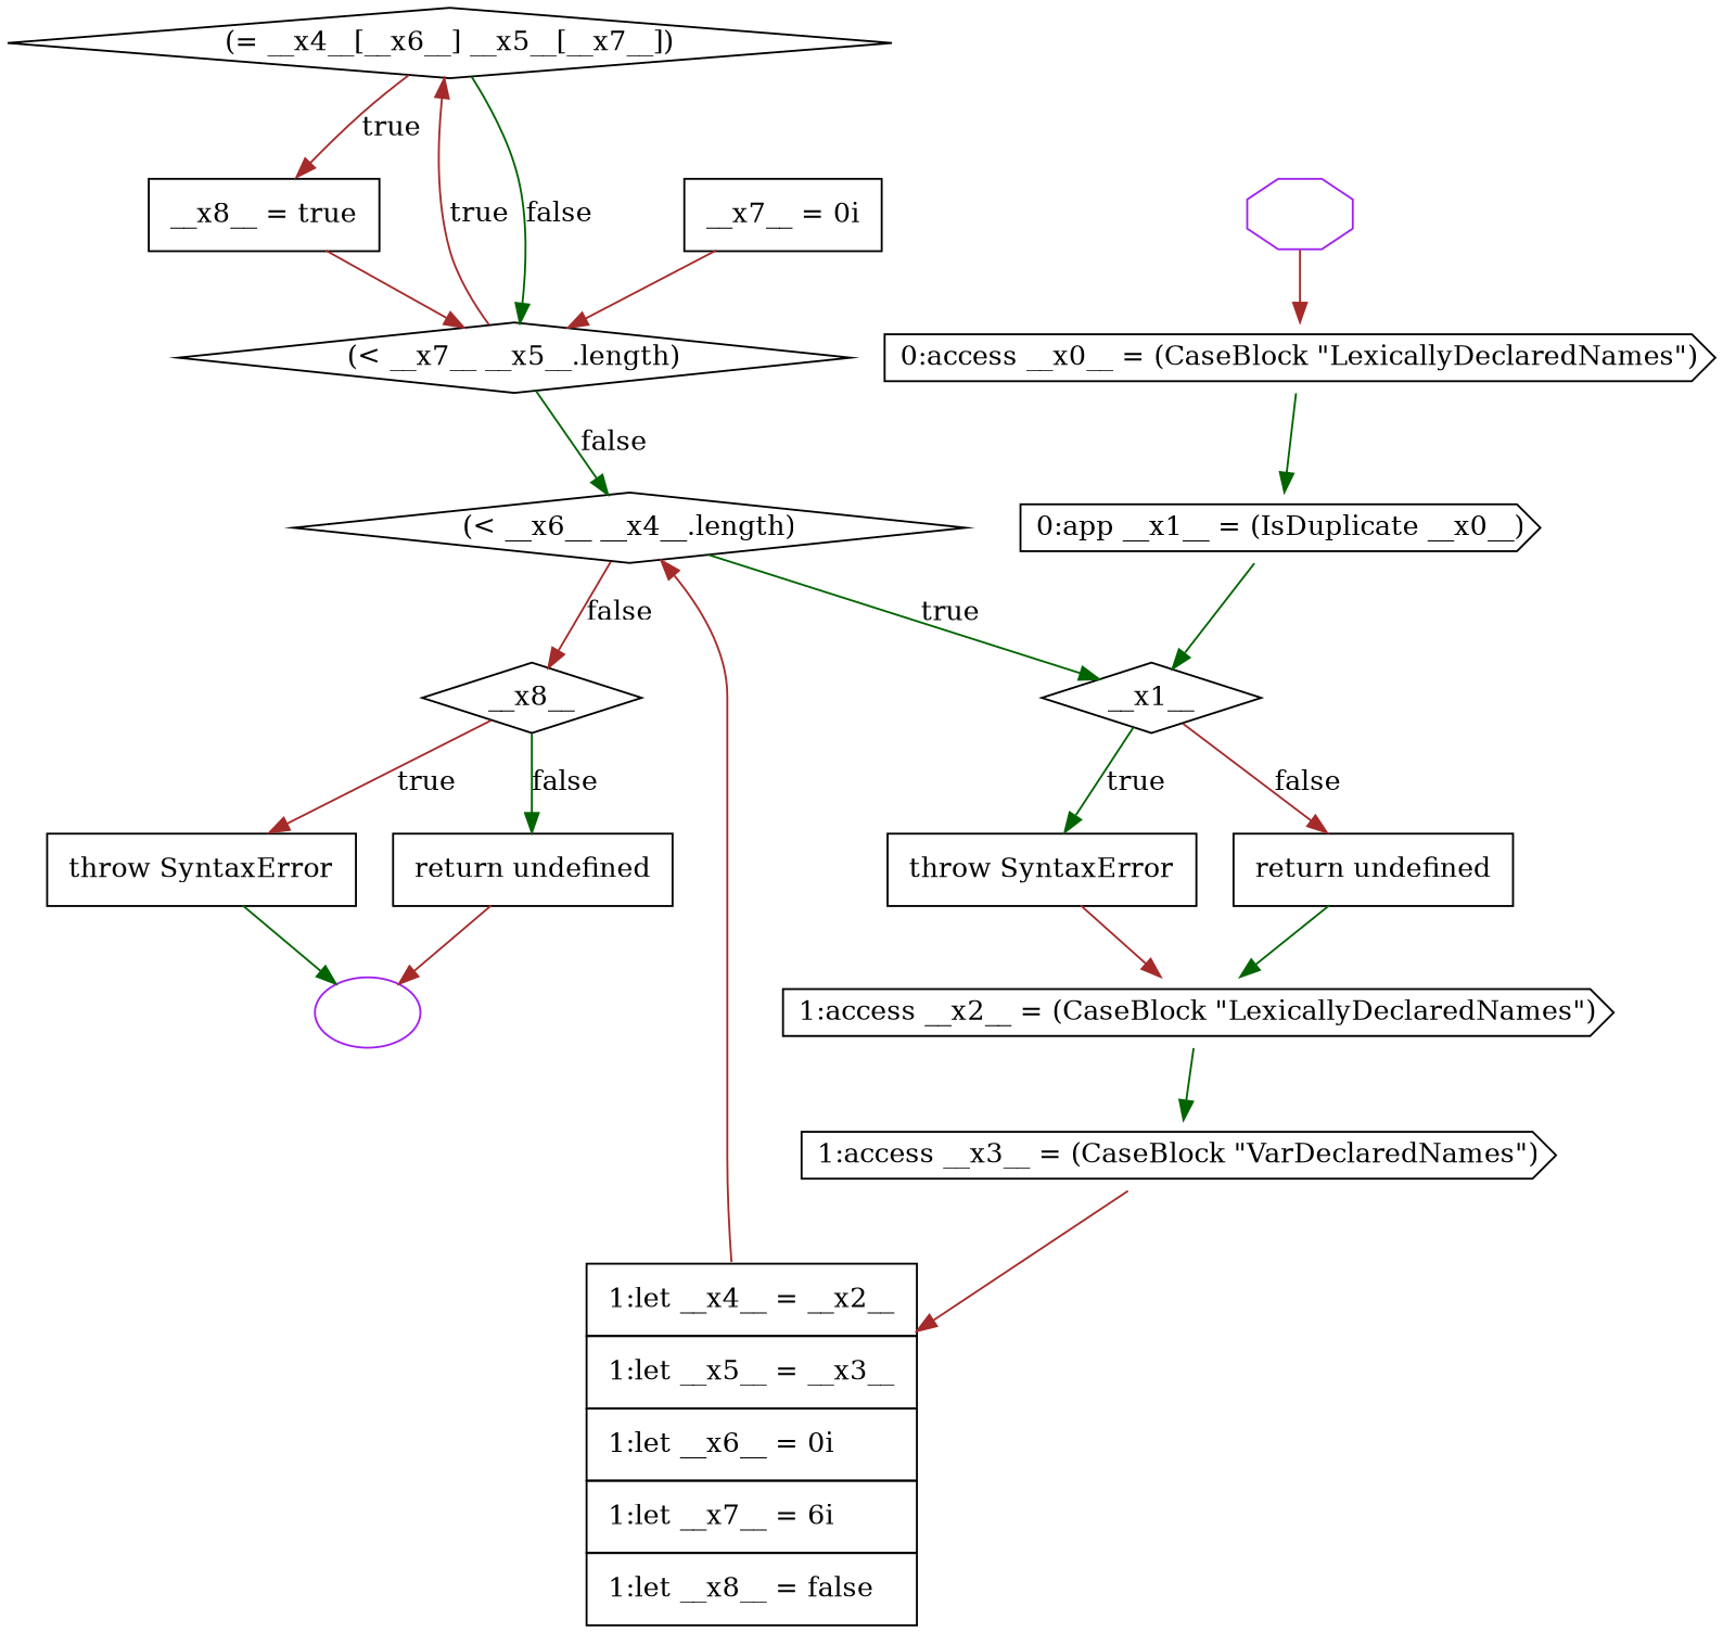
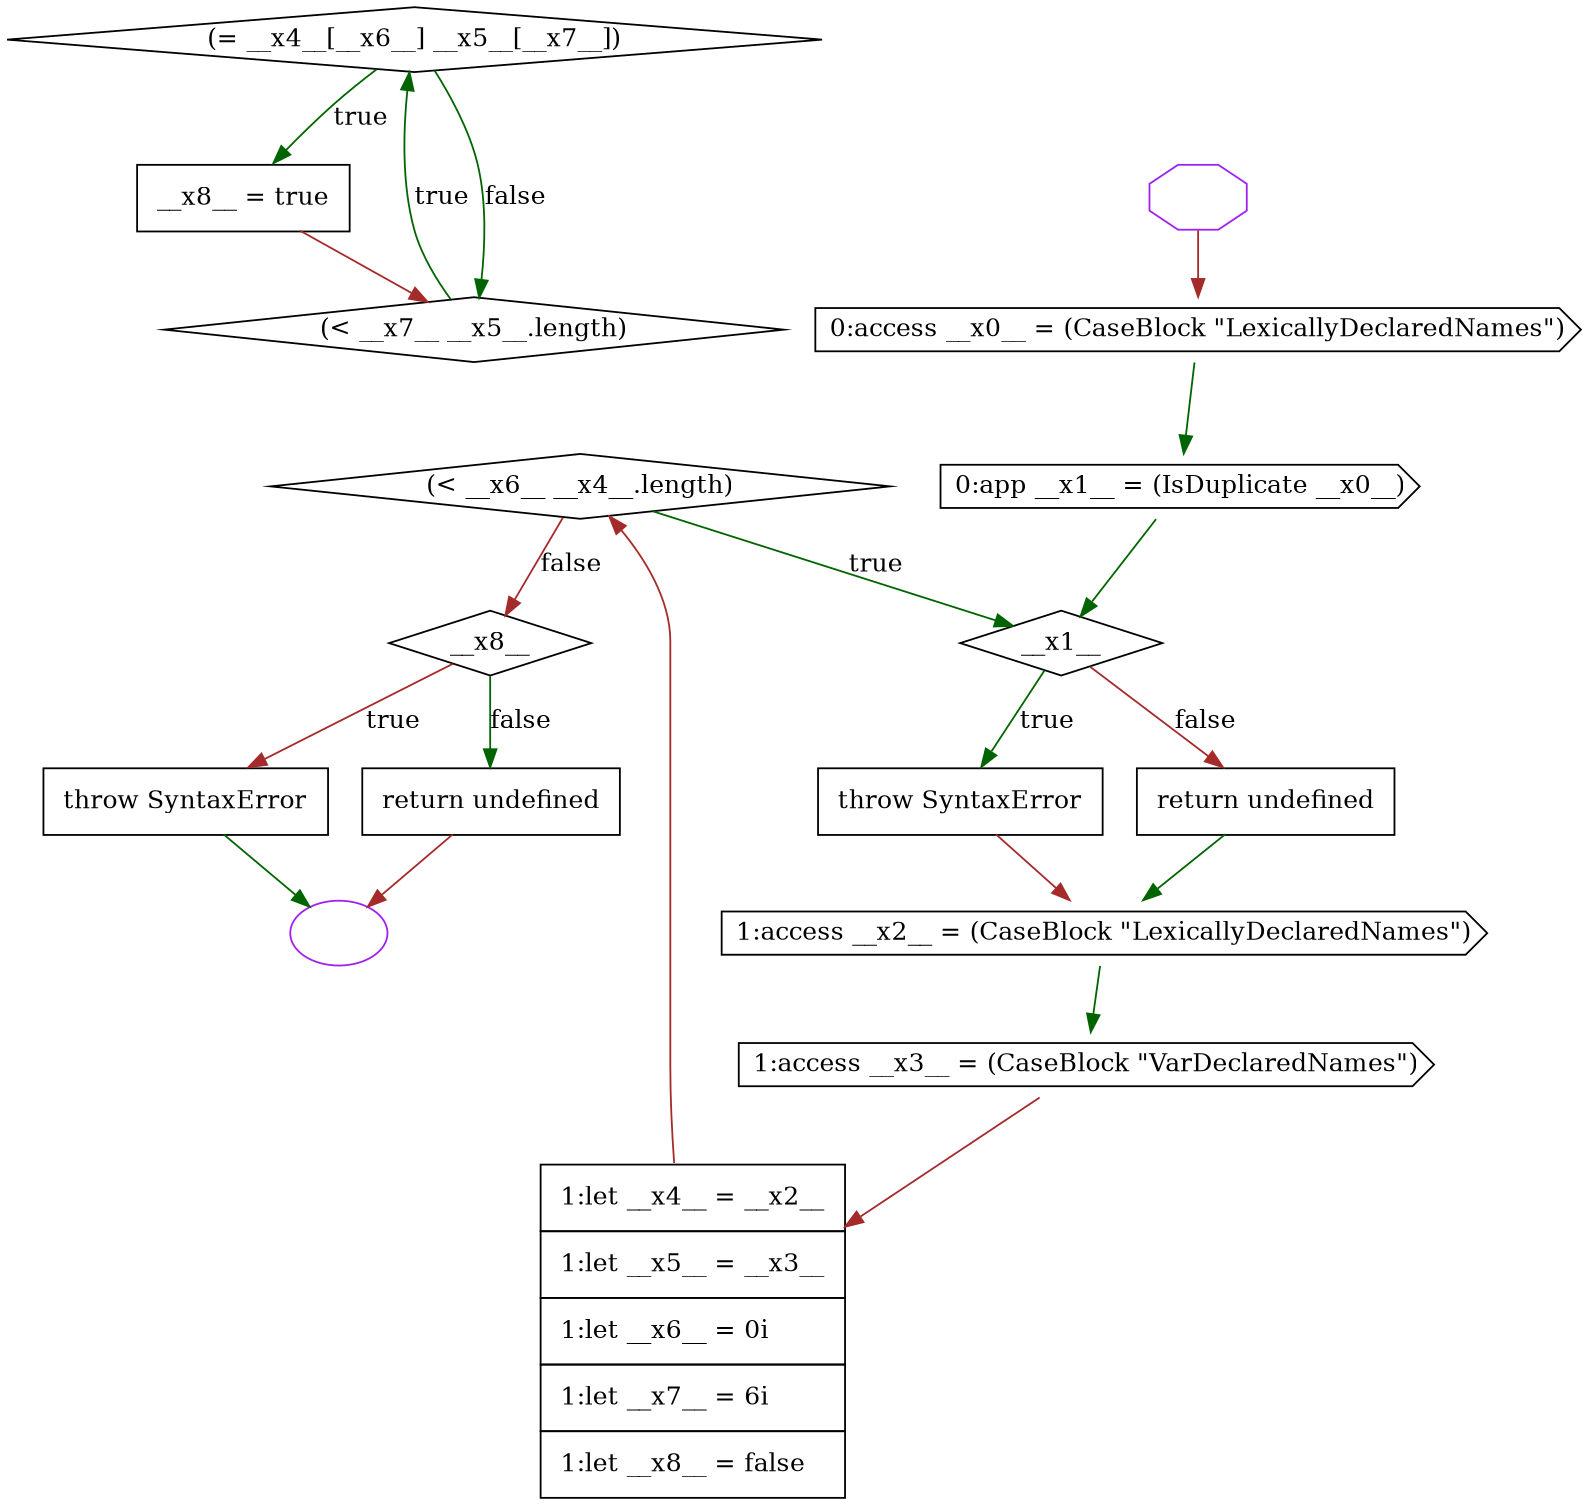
  digraph {
    node [color=black fillcolor=white shape=none style=filled]
    edge [color=darkgreen]
    n1 [label=<<font color="black">(= __x4__[__x6__] __x5__[__x7__])</font>> shape=diamond]
    n2 [label=<<font color="black">(&lt; __x7__ __x5__.length)</font>> shape=diamond]
    n3 [label=<<font color="black">     <table border="0" cellborder="1" cellspacing="0" cellpadding="10">       <tr><td align="left">__x8__ = true</td></tr>     </table>   </font>> margin=0]
    n4 [label=<<font color="black">(&lt; __x6__ __x4__.length)</font>> shape=diamond]
    n5 [label=<<font color="black">     <table border="0" cellborder="1" cellspacing="0" cellpadding="10">       <tr><td align="left">1:let __x4__ = __x2__</td></tr>       <tr><td align="left">1:let __x5__ = __x3__</td></tr>       <tr><td align="left">1:let __x6__ = 0i</td></tr>       <tr><td align="left">1:let __x7__ = 6i</td></tr>       <tr><td align="left">1:let __x8__ = false</td></tr>     </table>   </font>> margin=0]
    n6 [label=<<font color="black">__x1__</font>> shape=diamond]
    n7 [label=<<font color="black">__x8__</font>> shape=diamond]
    n8 [label=<<font color="black">1:access __x2__ = (CaseBlock &quot;LexicallyDeclaredNames&quot;)</font>> shape=cds]
    n9 [label=<<font color="black">1:access __x3__ = (CaseBlock &quot;VarDeclaredNames&quot;)</font>> shape=cds]
    n10 [label=<<font color="black">     <table border="0" cellborder="1" cellspacing="0" cellpadding="10">       <tr><td align="left">throw SyntaxError</td></tr>     </table>   </font>> margin=0]
    n11 [color=purple label=" " shape=ellipse]
-   n12 [label=<<font color="black">     <table border="0" cellborder="1" cellspacing="0" cellpadding="10">       <tr><td align="left">__x7__ = 0i</td></tr>     </table>   </font>> margin=0]
    n13 [label=<<font color="black">     <table border="0" cellborder="1" cellspacing="0" cellpadding="10">       <tr><td align="left">return undefined</td></tr>     </table>   </font>> margin=0]
    n14 [label=<<font color="black">0:app __x1__ = (IsDuplicate __x0__)</font>> shape=cds]
    n15 [label=<<font color="black">     <table border="0" cellborder="1" cellspacing="0" cellpadding="10">       <tr><td align="left">throw SyntaxError</td></tr>     </table>   </font>> margin=0]
    n16 [label=<<font color="black">     <table border="0" cellborder="1" cellspacing="0" cellpadding="10">       <tr><td align="left">return undefined</td></tr>     </table>   </font>> margin=0]
    n17 [color=purple label=" " shape=octagon]
    n18 [label=<<font color="black">0:access __x0__ = (CaseBlock &quot;LexicallyDeclaredNames&quot;)</font>> shape=cds]
    n1 -> n2 [label=<<font color="black">false</font>>]
-   n1 -> n3 [color=brown label=<<font color="black">true</font>>]
-   n2 -> n1 [color=brown label=<<font color="black">true</font>>]
-   n2 -> n4 [label=<<font color="black">false</font>>]
+   n1 -> n3 [label=<<font color="black">true</font>>]
+   n2 -> n1 [label=<<font color="black">true</font>>]
    n3 -> n2 [color=brown]
    n4 -> n6 [label=<<font color="black">true</font>>]
    n4 -> n7 [color=brown label=<<font color="black">false</font>>]
    n5 -> n4 [color=brown]
    n6 -> n10 [label=<<font color="black">true</font>>]
    n6 -> n13 [color=brown label=<<font color="black">false</font>>]
    n7 -> n15 [color=brown label=<<font color="black">true</font>>]
    n7 -> n16 [label=<<font color="black">false</font>>]
    n8 -> n9
    n9 -> n5 [color=brown]
    n10 -> n8 [color=brown]
-   n12 -> n2 [color=brown]
    n13 -> n8
    n14 -> n6
    n15 -> n11
    n16 -> n11 [color=brown]
    n17 -> n18 [color=brown]
    n18 -> n14
  }
